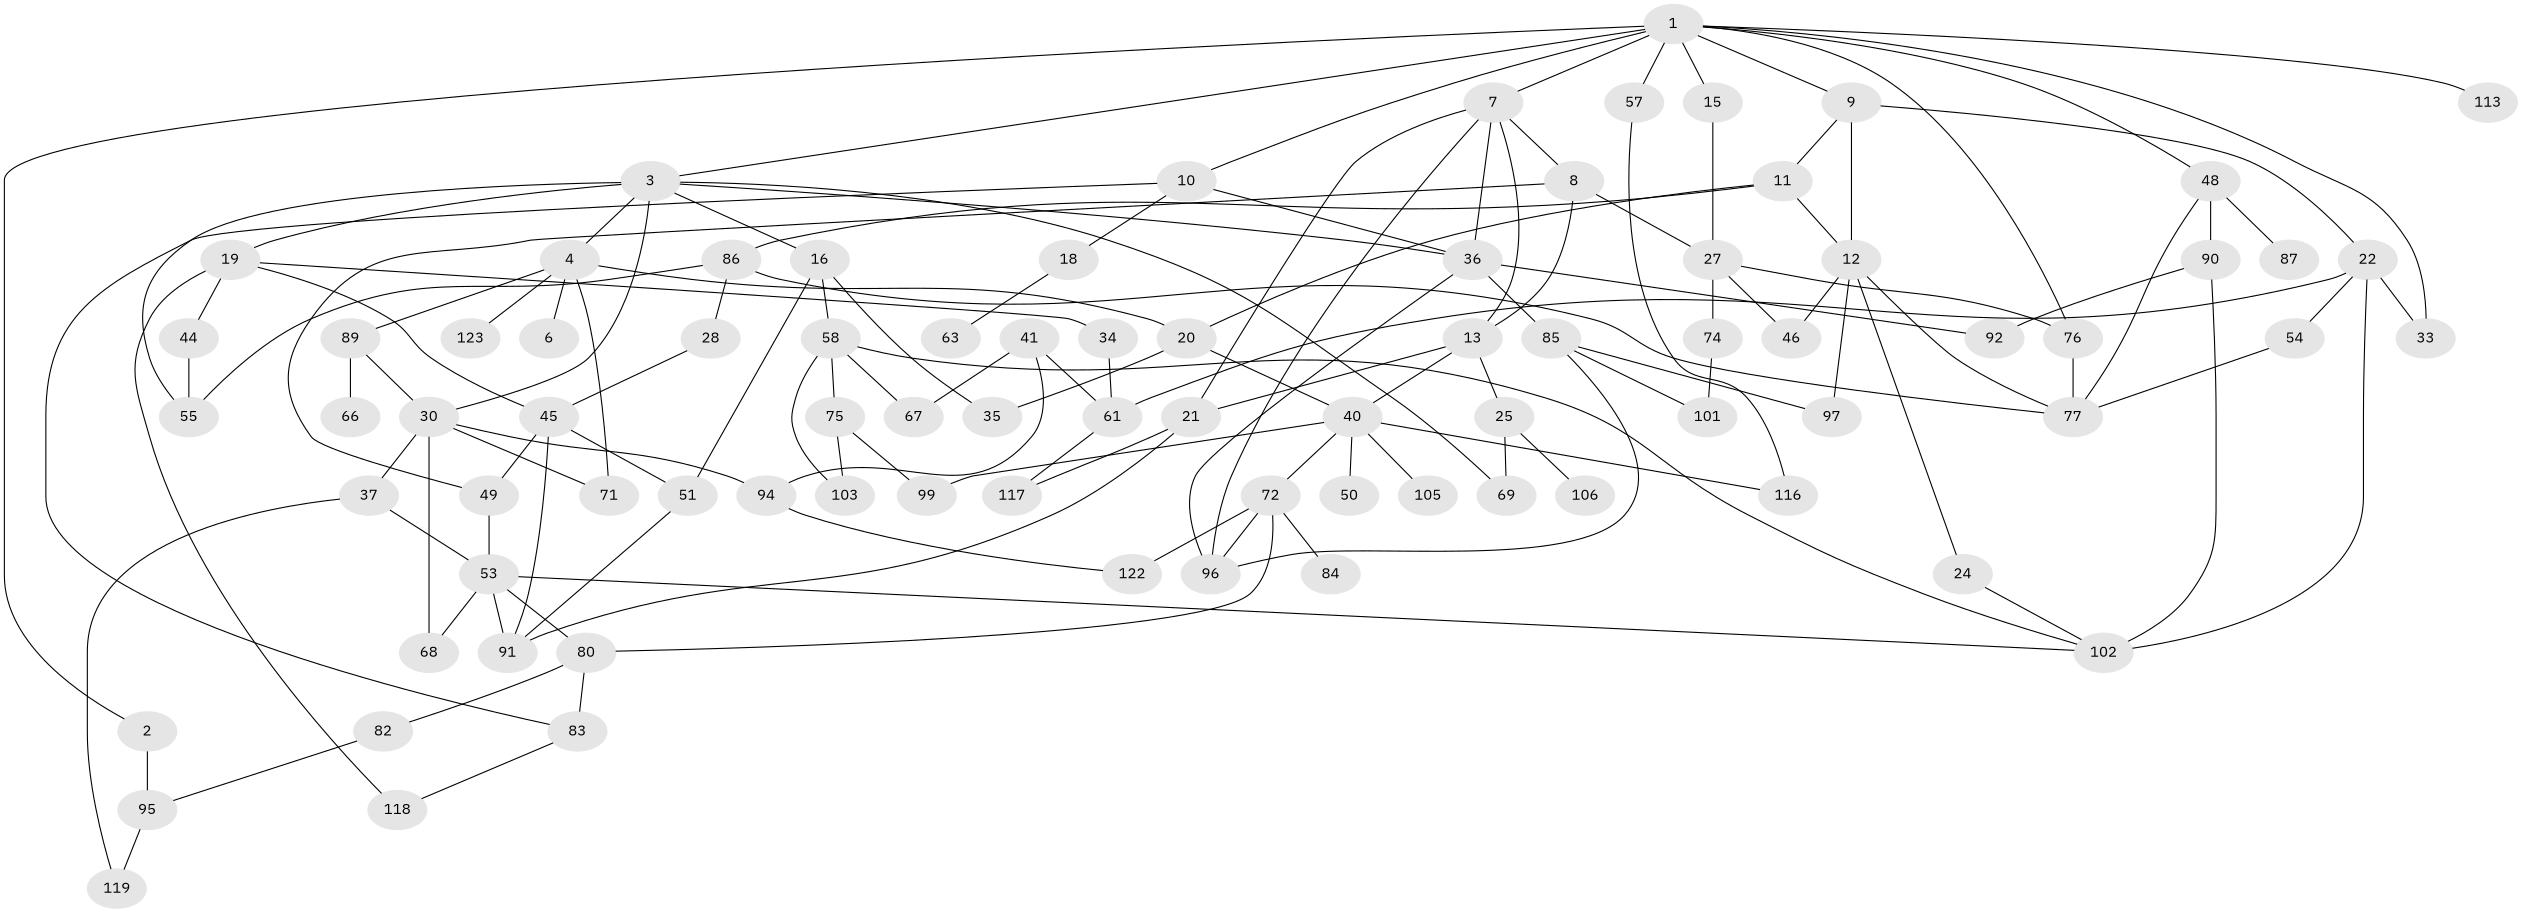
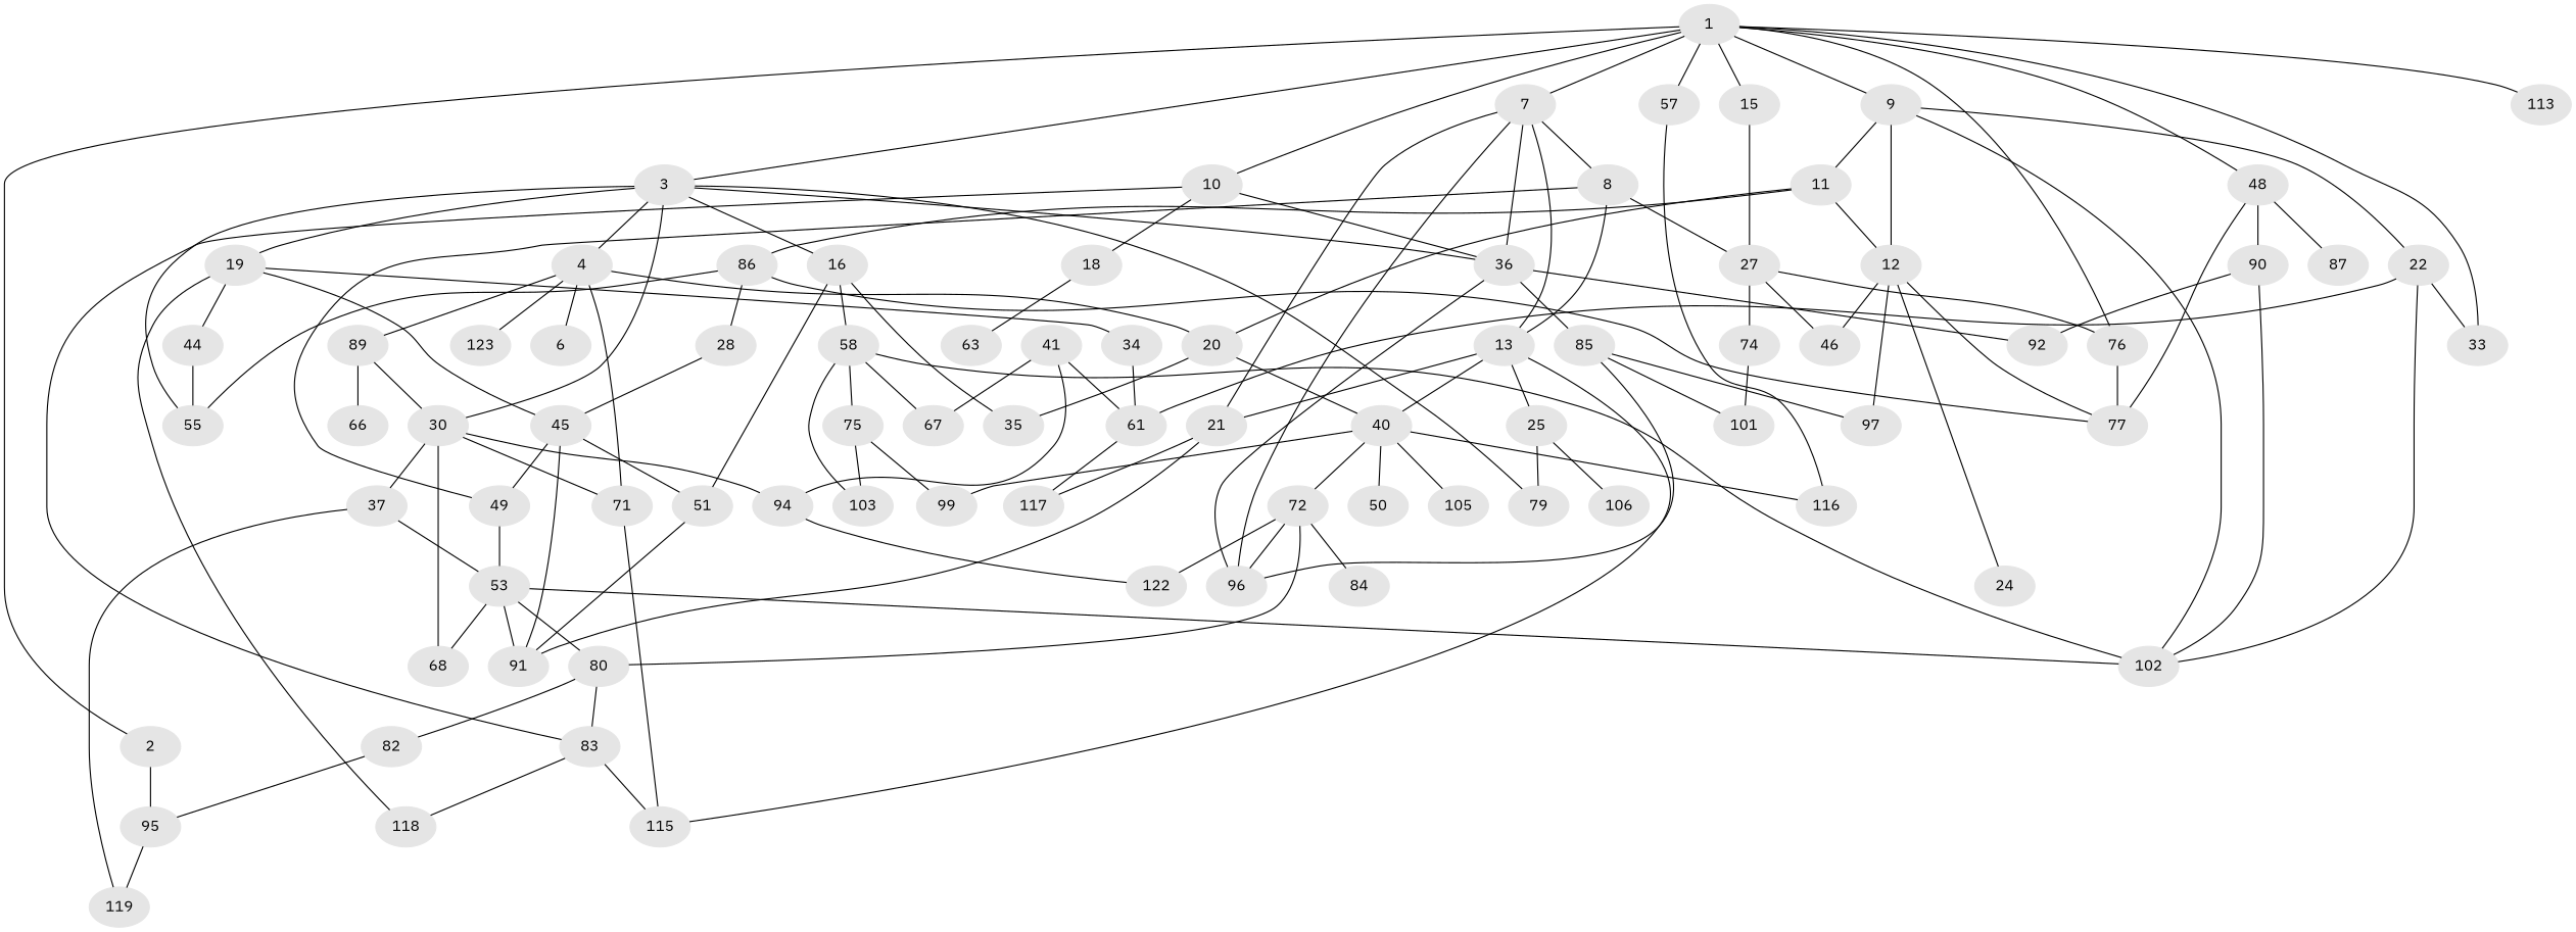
  graph {
    fontname="IBM Plex Sans"
    node [color=gray90 fontname="IBM Plex Sans" style=filled]
    edge [fontname="IBM Plex Sans"]
    1 [super="+5"]
    2 [super="+93"]
    3 [super="+42"]
    7 [super="+32"]
    9
    10 [super="+56"]
    n7 [label=15]
    33
    48 [super="+88"]
    57
    76 [super="+86"]
    113
    n13 [label=95]
    4 [super="+120"]
    16
    19 [super="+47"]
    30 [super="+31"]
    36 [super="+39"]
    55 [super="+59"]
-   79 [label=69]
+   79
    8
    13 [super="+15"]
    21 [super="+114"]
    96
    11 [super="+14"]
    12 [super="+81"]
    22 [super="+43"]
    102 [super="+109"]
    18
    83 [super="+107"]
    27 [super="+38"]
    77
    87 [super="+89"]
    90
    116
    119
    6
    20
    n39 [label=89]
    71
    123
    35 [super="+70"]
    51 [super="+69"]
    58 [super="+62"]
    34
    44
    45 [super="+95"]
    118
    37 [super="+78"]
    68 [super="+110"]
    94
    85 [super="+108"]
    92
    40 [super="+60"]
    66
+   115
    49
    25 [super="+64"]
    91
    117
    46 [super="+124"]
    74 [super="+121"]
    53 [super="+65"]
    n64 [label=86 super="+52"]
    24
    97 [super="+112"]
    61
-   54 [super="+111"]
    63
    28
    106
    99
    50
    72
    105
    67
    75 [super="+104"]
    103
    41 [super="+73"]
    101
    122
    80
    84
    82
    1 -- 2
    1 -- 3
    1 -- 7
    1 -- 9
    1 -- 10 [weight=2]
    1 -- n7
    1 -- 33
    1 -- 48
    1 -- 57
    1 -- 76
    1 -- 113
    2 -- n13
    3 -- 4
    3 -- 16
    3 -- 19 [weight=2]
    3 -- 30
    3 -- 36
    3 -- 55
    3 -- 79
    7 -- 36
    7 -- 8
    7 -- 13
    7 -- 21
    7 -- 96
    9 -- 11
    9 -- 12
    9 -- 22
-   24 -- 102
+   9 -- 102
    10 -- 36
    10 -- 18
    10 -- 83
    n7 -- 27
    48 -- 77
    48 -- 87
    48 -- 90
    57 -- 116
    76 -- 77
    n13 -- 119
    4 -- 6
    4 -- 20
    4 -- n39
    4 -- 71
    4 -- 123
    16 -- 35
    16 -- 51
    16 -- 58
    19 -- 34
    19 -- 44
    19 -- 45
    19 -- 118
    30 -- 71
    30 -- 37 [weight=2]
    30 -- 68
    30 -- 94
    36 -- 96
    36 -- 85
    36 -- 92
    8 -- 13
    8 -- 27
    8 -- 49
    13 -- 21
    13 -- 40
+   13 -- 115
    13 -- 25
    21 -- 91
    21 -- 117
    11 -- 12
    11 -- 20
    11 -- n64
    12 -- 77
    12 -- 46
    12 -- 24
    12 -- 97
    22 -- 33
    22 -- 102
    22 -- 61
-   22 -- 54
    18 -- 63
    83 -- 118
+   83 -- 115
    27 -- 76
    27 -- 46
    27 -- 74
    90 -- 102
    90 -- 92
    20 -- 35
    20 -- 40
    n39 -- 30
    n39 -- 66
+   71 -- 115
    51 -- 91
    58 -- 102
    58 -- 67
    58 -- 75
    58 -- 103
    34 -- 61
    44 -- 55
    45 -- 51
    45 -- 49
    45 -- 91
    37 -- 119
    37 -- 53
    94 -- 122
    85 -- 96
    85 -- 97
    85 -- 101
    40 -- 116
    40 -- 99
    40 -- 50
    40 -- 72
    40 -- 105
    49 -- 53
    25 -- 79
    25 -- 106
    74 -- 101 [weight=2]
    53 -- 102
    53 -- 68
    53 -- 91
    53 -- 80
    n64 -- 55
    n64 -- 77
    n64 -- 28
    61 -- 117
-   54 -- 77
    28 -- 45
    72 -- 96
    72 -- 122
    72 -- 80
    72 -- 84
    75 -- 99
    75 -- 103
    41 -- 94
    41 -- 61
    41 -- 67
    80 -- 83
    80 -- 82
    82 -- n13
  }
